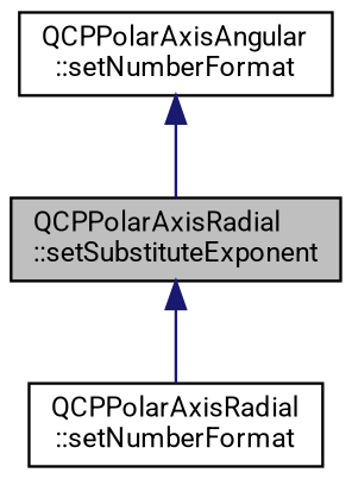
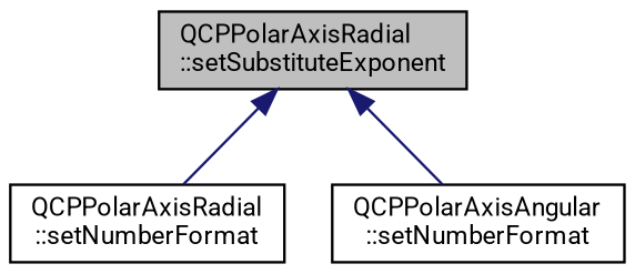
  digraph {
    fontname=Roboto
    rankdir=TB
    node [color=black fillcolor=white fontname=Roboto fontsize=10 shape=record style=filled]
    edge [color=midnightblue dir=back fontname=Roboto fontsize=10 labelfontname=Helvetica labelfontsize=10 style=solid]
    n1 [fillcolor=grey75 fontcolor=black height=0.2 label="QCPPolarAxisRadial\l::setSubstituteExponent" width=0.4]
    n2 [height=0.2 label="QCPPolarAxisRadial\l::setNumberFormat" width=0.4]
    n3 [height=0.2 label="QCPPolarAxisAngular\l::setNumberFormat" width=0.4]
    n1 -> n2
-   n3 -> n1
+   n1 -> n3
  }
